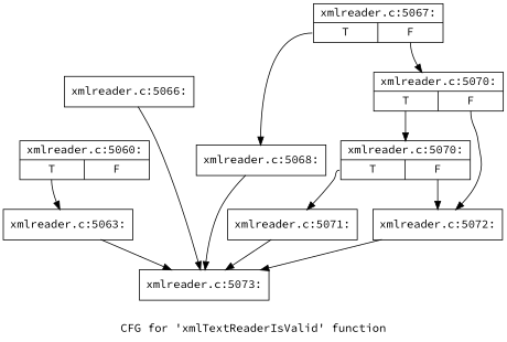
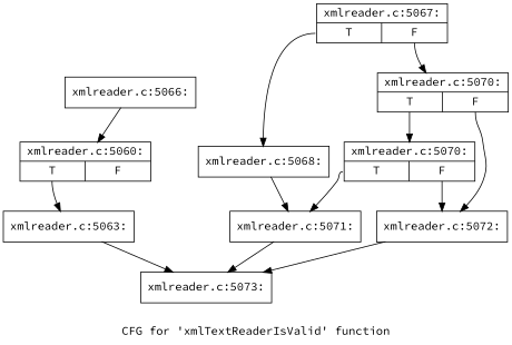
  digraph {
    fontname="Source Code Pro"
    label="CFG for 'xmlTextReaderIsValid' function"
    node [fontname="Source Code Pro" shape=record]
    edge [fontname="Source Code Pro"]
    n1 [label="{xmlreader.c:5060:|{<s0>T|<s1>F}}"]
    n2 [label="{xmlreader.c:5063:}"]
    n3 [label="{xmlreader.c:5073:}"]
    n4 [label="{xmlreader.c:5066:}"]
    n5 [label="{xmlreader.c:5067:|{<s0>T|<s1>F}}"]
    n6 [label="{xmlreader.c:5068:}"]
    n7 [label="{xmlreader.c:5070:|{<s0>T|<s1>F}}"]
    n8 [label="{xmlreader.c:5070:|{<s0>T|<s1>F}}"]
    n9 [label="{xmlreader.c:5072:}"]
    n10 [label="{xmlreader.c:5071:}"]
    n1 -> n2 [tailport=s0]
    n2 -> n3
-   n4 -> n3
+   n4 -> n1
    n5 -> n6 [tailport=s0]
    n5 -> n7 [tailport=s1]
-   n6 -> n3
+   n6 -> n10
    n7 -> n8 [tailport=s0]
    n7 -> n9 [tailport=s1]
    n8 -> n9 [tailport=s1]
    n8 -> n10 [tailport=s0]
    n9 -> n3
    n10 -> n3
  }
